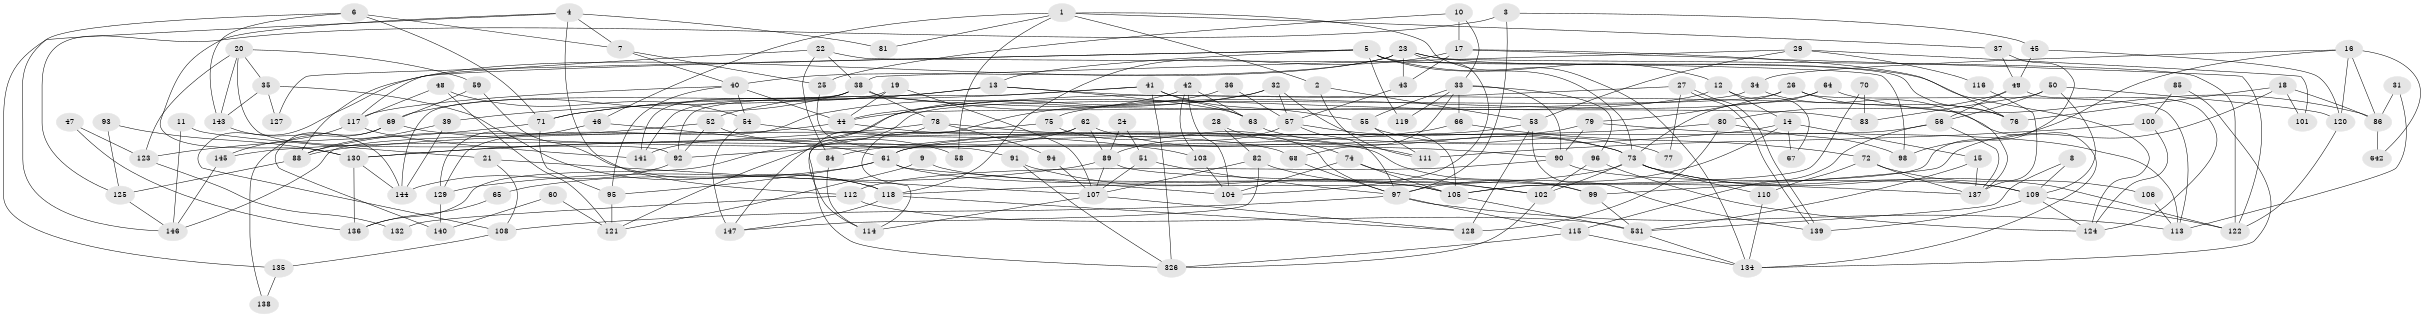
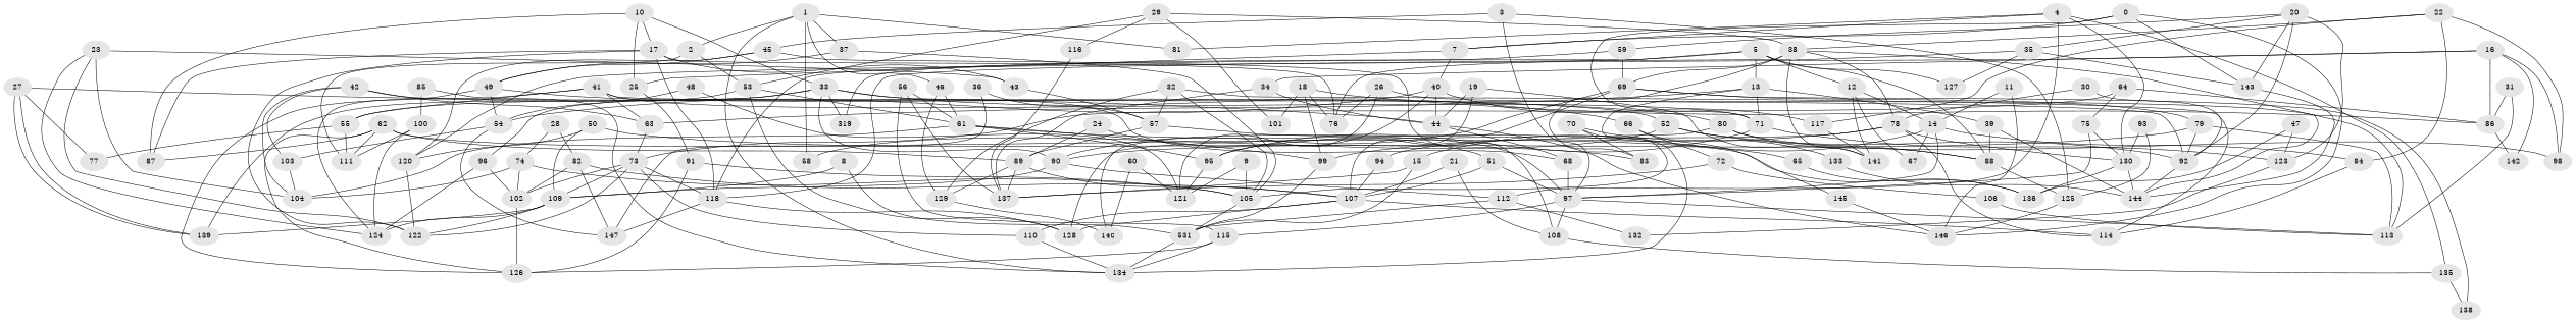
  graph {
    node [color=gray90 style=filled]
    1
    2
    37
    46
    58
    81
    134
    53
    111
    105
    49
    129
    61
    139
    128
    3
    45
    97
    125
    120
    108
    113
    115
    146
    4
    7
    112
    130
    135
    25
    40
    n32 [label=531]
    132
    144
    136
    138
    5
    12
    13
    73
    76
    88
-   119
+   119 [label=319]
    127
    14
    67
    141
    71
    39
    63
    109
    118
    122
    102
    110
-   6
+   6 [label=0]
    143
    123
    95
    91
    44
    117
    54
    8
    124
    9
    121
    10
    17
    33
+   87
    43
    55
    66
    68
    90
    96
    11
    21
    107
    15
    84
    137
    114
    16
    34
    86
    98
-   142 [label=642]
+   142
    57
    147
    18
    99
    101
    19
    20
    35
    59
    92
    69
    22
    38
    78
    83
    145
    23
    104
    24
    51
    89
    26
    27
    77
    28
    74
    82
    29
    116
+   30
    94
    31
    32
    140
    72
    36
    56
    80
    79
    103
    41
-   126 [label=326]
+   126
    42
    52
    65
    47
    48
    50
    60
    62
    64
    75
    106
    70
+   133
    85
    100
    93
    1 -- 2
    1 -- 37
    1 -- 46
    1 -- 58
    1 -- 81
    1 -- 134
    2 -- 53
    2 -- 111
    37 -- 105
    37 -- 49
    46 -- 129
    46 -- 61
    53 -- 61
    53 -- 139
    53 -- 128
    105 -- n32
    49 -- 124
-   49 -- 56
+   49 -- 54
    49 -- 80
    129 -- 140
    61 -- 95
    61 -- 99
    61 -- 104
    61 -- 65
    3 -- 45
    3 -- 97
    3 -- 125
    45 -- 49
    45 -- 120
    97 -- 108
    97 -- 113
    97 -- 115
    125 -- 146
    120 -- 122
    108 -- 135
    115 -- 134
    115 -- 126
    4 -- 81
    4 -- 7
    4 -- 112
    4 -- 130
    4 -- 135
    7 -- 25
    7 -- 40
    112 -- n32
    112 -- 132
    130 -- 144
    130 -- 136
    135 -- 138
    25 -- 91
    40 -- 95
    40 -- 44
    40 -- 117
    40 -- 54
    n32 -- 134
    5 -- 12
    5 -- 13
-   5 -- 73
    5 -- 76
    5 -- 88
    5 -- 119
    5 -- 127
    12 -- 14
    12 -- 67
    12 -- 141
    13 -- 134
    13 -- 71
    13 -- 39
    13 -- 63
    73 -- 109
    73 -- 118
    73 -- 122
    73 -- 102
    73 -- 110
    88 -- 125
    14 -- 97
    14 -- 67
    14 -- 15
    14 -- 84
    71 -- 123
    71 -- 95
    39 -- 144
    39 -- 88
    63 -- 73
    109 -- 139
    109 -- 122
    109 -- 124
    118 -- 128
    118 -- 147
    102 -- 126
    110 -- 134
    6 -- 146
    6 -- 7
    6 -- 71
    6 -- 143
    143 -- 144
    123 -- 132
    95 -- 121
    91 -- 105
    91 -- 126
    44 -- 146
    44 -- 68
    117 -- 141
-   117 -- 145
    54 -- 147
    54 -- 103
    8 -- n32
    8 -- 109
    9 -- 105
    9 -- 121
    10 -- 25
    10 -- 17
    10 -- 33
+   10 -- 87
    17 -- 76
    17 -- 118
    17 -- 122
+   17 -- 87
    17 -- 43
    33 -- 119
    33 -- 55
    33 -- 66
    33 -- 68
    33 -- 90
    33 -- 96
    43 -- 57
    55 -- 111
    55 -- 77
    66 -- 145
    66 -- 72
    68 -- 97
    90 -- 112
    90 -- 109
    96 -- 102
    96 -- 124
    11 -- 146
-   11 -- 21
+   11 -- 14
    21 -- 108
    21 -- 107
    107 -- 128
-   72 -- 110
+   107 -- 110
    107 -- 114
    15 -- n32
    15 -- 137
    84 -- 114
    16 -- 120
    16 -- 34
    16 -- 86
    16 -- 98
    16 -- 142
    34 -- 44
    34 -- 137
    86 -- 142
    57 -- 97
-   57 -- 73
    57 -- 89
    18 -- 76
    18 -- 86
    18 -- 99
    18 -- 101
    99 -- n32
    19 -- 141
    19 -- 44
    19 -- 107
    20 -- 143
    20 -- 123
    20 -- 35
    20 -- 59
    20 -- 92
    35 -- 127
    35 -- 118
    35 -- 143
    59 -- 118
    59 -- 69
    92 -- 144
    69 -- 138
    69 -- 90
    69 -- 140
-   26 -- 79
+   69 -- 79
    22 -- 117
    22 -- 84
    22 -- 98
    22 -- 38
    38 -- 144
    38 -- 141
    38 -- 69
    38 -- 78
    38 -- 83
    78 -- 130
    78 -- 114
    78 -- 99
    78 -- 94
    145 -- 146
-   23 -- 108
-   23 -- 40
+   45 -- 108
    23 -- 122
    23 -- 124
    23 -- 43
    23 -- 104
    24 -- 51
    24 -- 89
    51 -- 97
    51 -- 107
    89 -- 129
    89 -- 107
    89 -- 137
    26 -- 113
    26 -- 76
    26 -- 121
    27 -- 139
    27 -- 139
    27 -- 44
    27 -- 77
    28 -- 74
    28 -- 82
    74 -- 105
    74 -- 102
    74 -- 104
    82 -- 102
    82 -- 107
    82 -- 147
    29 -- 53
    29 -- 101
    29 -- 38
    29 -- 116
    116 -- 137
+   30 -- 92
+   30 -- 78
    94 -- 107
    31 -- 113
    31 -- 86
    32 -- 105
    32 -- 129
    32 -- 114
    32 -- 57
    72 -- 137
    72 -- 106
    36 -- 57
    36 -- 147
    56 -- 61
    56 -- 115
    56 -- 137
    80 -- 128
    80 -- 88
    80 -- 98
    79 -- 113
    79 -- 90
    79 -- 92
    103 -- 104
    41 -- 71
    41 -- 63
    41 -- 55
    41 -- 92
    41 -- 126
    42 -- 63
    42 -- 104
    42 -- 103
    42 -- 52
    52 -- 58
    52 -- 88
    52 -- 92
    65 -- 136
    47 -- 136
    47 -- 123
-   48 -- 117
    48 -- 54
    48 -- 121
    50 -- 120
    50 -- 109
    50 -- 83
-   50 -- 56
    60 -- 121
    60 -- 140
    62 -- 111
    62 -- 136
+   62 -- 87
    62 -- 89
    62 -- 126
    64 -- 73
    64 -- 86
    64 -- 75
    75 -- 97
    75 -- 130
    106 -- 113
    70 -- 105
    70 -- 83
+   70 -- 133
+   133 -- 144
    85 -- 134
    85 -- 100
    100 -- 111
    100 -- 124
    93 -- 125
    93 -- 130
  }
